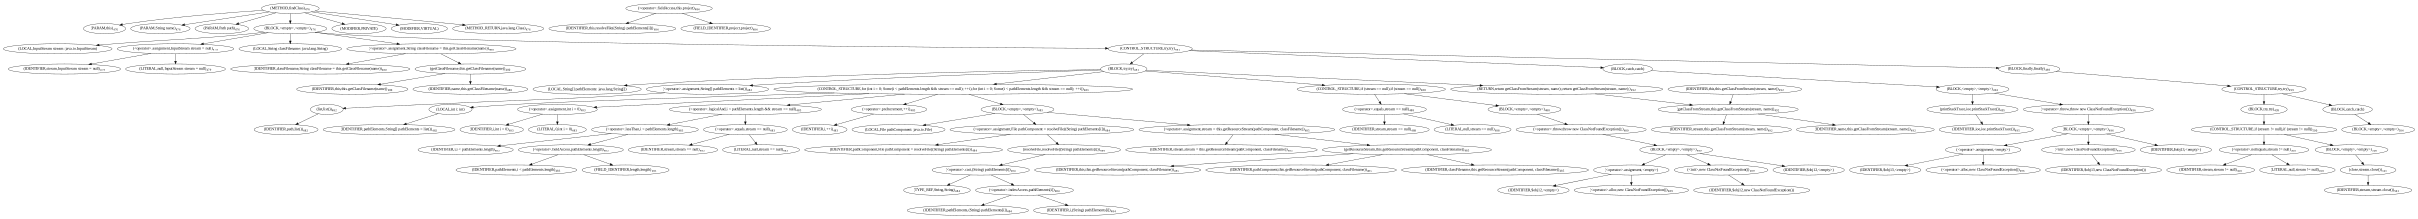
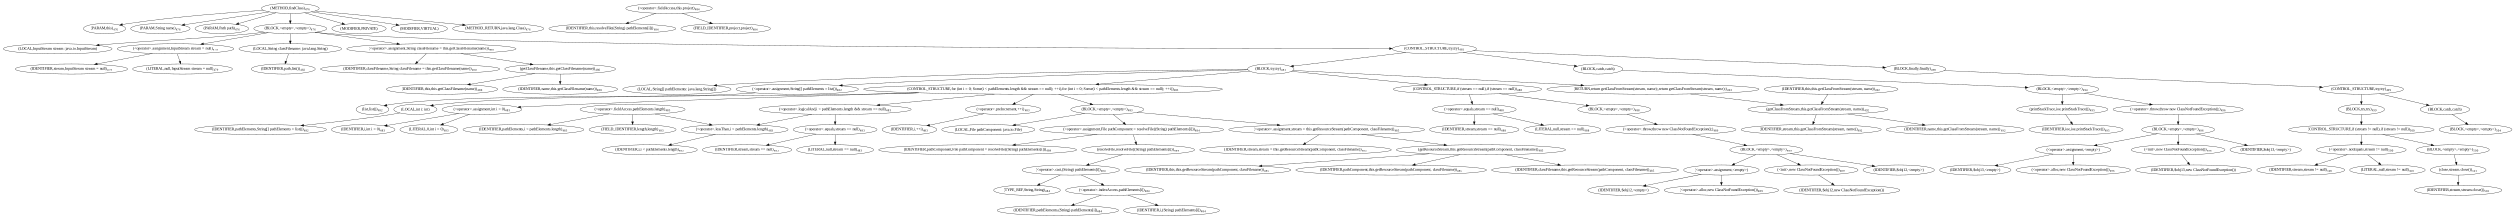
  digraph {
    fontname="Liberation Serif"
    node [fontname="Liberation Serif"]
    edge [fontname="Liberation Serif"]
    n1 [label=<(METHOD,findClass)<SUB>476</SUB>>]
    n2 [label=<(PARAM,this)<SUB>476</SUB>>]
    n3 [label=<(PARAM,String name)<SUB>476</SUB>>]
    n4 [label=<(PARAM,Path path)<SUB>476</SUB>>]
    n5 [label=<(BLOCK,&lt;empty&gt;,&lt;empty&gt;)<SUB>476</SUB>>]
    n6 [label=<(MODIFIER,PRIVATE)>]
    n7 [label=<(MODIFIER,VIRTUAL)>]
    n8 [label=<(METHOD_RETURN,java.lang.Class)<SUB>476</SUB>>]
    n9 [label=<(LOCAL,InputStream stream: java.io.InputStream)>]
    n10 [label=<(&lt;operator&gt;.assignment,InputStream stream = null)<SUB>479</SUB>>]
    n11 [label=<(LOCAL,String classFilename: java.lang.String)>]
    n12 [label=<(&lt;operator&gt;.assignment,String classFilename = this.getClassFilename(name))<SUB>480</SUB>>]
    n13 [label=<(CONTROL_STRUCTURE,try,try)<SUB>481</SUB>>]
    n14 [label=<(IDENTIFIER,stream,InputStream stream = null)<SUB>479</SUB>>]
    n15 [label=<(LITERAL,null,InputStream stream = null)<SUB>479</SUB>>]
    n16 [label=<(IDENTIFIER,classFilename,String classFilename = this.getClassFilename(name))<SUB>480</SUB>>]
    n17 [label=<(getClassFilename,this.getClassFilename(name))<SUB>480</SUB>>]
    n18 [label=<(BLOCK,try,try)<SUB>481</SUB>>]
    n19 [label=<(BLOCK,catch,catch)>]
    n20 [label=<(BLOCK,finally,finally)<SUB>498</SUB>>]
    n21 [label=<(IDENTIFIER,this,this.getClassFilename(name))<SUB>480</SUB>>]
    n22 [label=<(IDENTIFIER,name,this.getClassFilename(name))<SUB>480</SUB>>]
    n23 [label=<(LOCAL,String[] pathElements: java.lang.String[])>]
    n24 [label=<(&lt;operator&gt;.assignment,String[] pathElements = list())<SUB>482</SUB>>]
    n25 [label=<(CONTROL_STRUCTURE,for (int i = 0; Some(i &lt; pathElements.length &amp;&amp; stream == null); ++i),for (int i = 0; Some(i &lt; pathElements.length &amp;&amp; stream == null); ++i))<SUB>483</SUB>>]
    n26 [label=<(CONTROL_STRUCTURE,if (stream == null),if (stream == null))<SUB>488</SUB>>]
    n27 [label=<(RETURN,return getClassFromStream(stream, name);,return getClassFromStream(stream, name);)<SUB>492</SUB>>]
    n28 [label=<(BLOCK,&lt;empty&gt;,&lt;empty&gt;)<SUB>494</SUB>>]
    n29 [label=<(CONTROL_STRUCTURE,try,try)<SUB>499</SUB>>]
    n30 [label=<(list,list())<SUB>482</SUB>>]
    n31 [label=<(LOCAL,int i: int)>]
    n32 [label=<(&lt;operator&gt;.assignment,int i = 0)<SUB>483</SUB>>]
    n33 [label=<(&lt;operator&gt;.logicalAnd,i &lt; pathElements.length &amp;&amp; stream == null)<SUB>483</SUB>>]
    n34 [label=<(&lt;operator&gt;.preIncrement,++i)<SUB>483</SUB>>]
    n35 [label=<(BLOCK,&lt;empty&gt;,&lt;empty&gt;)<SUB>483</SUB>>]
    n36 [label=<(&lt;operator&gt;.equals,stream == null)<SUB>488</SUB>>]
    n37 [label=<(BLOCK,&lt;empty&gt;,&lt;empty&gt;)<SUB>488</SUB>>]
    n38 [label=<(getClassFromStream,this.getClassFromStream(stream, name))<SUB>492</SUB>>]
    n39 [label=<(IDENTIFIER,pathElements,String[] pathElements = list())<SUB>482</SUB>>]
    n40 [label=<(IDENTIFIER,path,list())<SUB>482</SUB>>]
    n41 [label=<(IDENTIFIER,i,int i = 0)<SUB>483</SUB>>]
    n42 [label=<(LITERAL,0,int i = 0)<SUB>483</SUB>>]
    n43 [label=<(&lt;operator&gt;.lessThan,i &lt; pathElements.length)<SUB>483</SUB>>]
    n44 [label=<(&lt;operator&gt;.equals,stream == null)<SUB>483</SUB>>]
    n45 [label=<(IDENTIFIER,i,++i)<SUB>483</SUB>>]
    n46 [label=<(LOCAL,File pathComponent: java.io.File)>]
    n47 [label=<(&lt;operator&gt;.assignment,File pathComponent = resolveFile((String) pathElements[i]))<SUB>484</SUB>>]
    n48 [label=<(&lt;operator&gt;.assignment,stream = this.getResourceStream(pathComponent, classFilename))<SUB>485</SUB>>]
    n49 [label=<(IDENTIFIER,i,i &lt; pathElements.length)<SUB>483</SUB>>]
    n50 [label=<(&lt;operator&gt;.fieldAccess,pathElements.length)<SUB>483</SUB>>]
    n51 [label=<(IDENTIFIER,stream,stream == null)<SUB>483</SUB>>]
    n52 [label=<(LITERAL,null,stream == null)<SUB>483</SUB>>]
    n53 [label=<(IDENTIFIER,pathElements,i &lt; pathElements.length)<SUB>483</SUB>>]
    n54 [label=<(FIELD_IDENTIFIER,length,length)<SUB>483</SUB>>]
    n55 [label=<(IDENTIFIER,pathComponent,File pathComponent = resolveFile((String) pathElements[i]))<SUB>484</SUB>>]
    n56 [label=<(resolveFile,resolveFile((String) pathElements[i]))<SUB>484</SUB>>]
    n57 [label=<(IDENTIFIER,stream,stream = this.getResourceStream(pathComponent, classFilename))<SUB>485</SUB>>]
    n58 [label=<(getResourceStream,this.getResourceStream(pathComponent, classFilename))<SUB>485</SUB>>]
    n59 [label=<(&lt;operator&gt;.cast,(String) pathElements[i])<SUB>484</SUB>>]
    n60 [label=<(&lt;operator&gt;.fieldAccess,this.project)<SUB>484</SUB>>]
    n61 [label=<(IDENTIFIER,this,resolveFile((String) pathElements[i]))<SUB>484</SUB>>]
    n62 [label=<(FIELD_IDENTIFIER,project,project)<SUB>484</SUB>>]
    n63 [label=<(TYPE_REF,String,String)<SUB>484</SUB>>]
    n64 [label=<(&lt;operator&gt;.indexAccess,pathElements[i])<SUB>484</SUB>>]
    n65 [label=<(IDENTIFIER,pathElements,(String) pathElements[i])<SUB>484</SUB>>]
    n66 [label=<(IDENTIFIER,i,(String) pathElements[i])<SUB>484</SUB>>]
    n67 [label=<(IDENTIFIER,this,this.getResourceStream(pathComponent, classFilename))<SUB>485</SUB>>]
    n68 [label=<(IDENTIFIER,pathComponent,this.getResourceStream(pathComponent, classFilename))<SUB>485</SUB>>]
    n69 [label=<(IDENTIFIER,classFilename,this.getResourceStream(pathComponent, classFilename))<SUB>485</SUB>>]
    n70 [label=<(IDENTIFIER,stream,stream == null)<SUB>488</SUB>>]
    n71 [label=<(LITERAL,null,stream == null)<SUB>488</SUB>>]
    n72 [label=<(&lt;operator&gt;.throw,throw new ClassNotFoundException();)<SUB>489</SUB>>]
    n73 [label=<(BLOCK,&lt;empty&gt;,&lt;empty&gt;)<SUB>489</SUB>>]
    n74 [label=<(&lt;operator&gt;.assignment,&lt;empty&gt;)>]
    n75 [label=<(&lt;init&gt;,new ClassNotFoundException())<SUB>489</SUB>>]
    n76 [label=<(IDENTIFIER,$obj12,&lt;empty&gt;)>]
    n77 [label=<(IDENTIFIER,$obj12,&lt;empty&gt;)>]
    n78 [label=<(&lt;operator&gt;.alloc,new ClassNotFoundException())<SUB>489</SUB>>]
    n79 [label=<(IDENTIFIER,$obj12,new ClassNotFoundException())>]
    n80 [label=<(IDENTIFIER,stream,this.getClassFromStream(stream, name))<SUB>492</SUB>>]
    n81 [label=<(IDENTIFIER,name,this.getClassFromStream(stream, name))<SUB>492</SUB>>]
    n82 [label=<(IDENTIFIER,this,this.getClassFromStream(stream, name))<SUB>492</SUB>>]
    n83 [label=<(printStackTrace,ioe.printStackTrace())<SUB>495</SUB>>]
    n84 [label=<(&lt;operator&gt;.throw,throw new ClassNotFoundException();)<SUB>496</SUB>>]
    n85 [label=<(IDENTIFIER,ioe,ioe.printStackTrace())<SUB>495</SUB>>]
    n86 [label=<(BLOCK,&lt;empty&gt;,&lt;empty&gt;)<SUB>496</SUB>>]
    n87 [label=<(&lt;operator&gt;.assignment,&lt;empty&gt;)>]
    n88 [label=<(&lt;init&gt;,new ClassNotFoundException())<SUB>496</SUB>>]
    n89 [label=<(IDENTIFIER,$obj13,&lt;empty&gt;)>]
    n90 [label=<(IDENTIFIER,$obj13,&lt;empty&gt;)>]
    n91 [label=<(&lt;operator&gt;.alloc,new ClassNotFoundException())<SUB>496</SUB>>]
    n92 [label=<(IDENTIFIER,$obj13,new ClassNotFoundException())>]
    n93 [label=<(BLOCK,try,try)<SUB>499</SUB>>]
    n94 [label=<(BLOCK,catch,catch)>]
    n95 [label=<(CONTROL_STRUCTURE,if (stream != null),if (stream != null))<SUB>500</SUB>>]
    n96 [label=<(BLOCK,&lt;empty&gt;,&lt;empty&gt;)<SUB>504</SUB>>]
    n97 [label=<(&lt;operator&gt;.notEquals,stream != null)<SUB>500</SUB>>]
    n98 [label=<(BLOCK,&lt;empty&gt;,&lt;empty&gt;)<SUB>500</SUB>>]
    n99 [label=<(IDENTIFIER,stream,stream != null)<SUB>500</SUB>>]
    n100 [label=<(LITERAL,null,stream != null)<SUB>500</SUB>>]
    n101 [label=<(close,stream.close())<SUB>501</SUB>>]
    n102 [label=<(IDENTIFIER,stream,stream.close())<SUB>501</SUB>>]
    n1 -> n2
    n1 -> n3
    n1 -> n4
    n1 -> n5
    n1 -> n6
    n1 -> n7
    n1 -> n8
    n5 -> n9
    n5 -> n10
    n5 -> n11
    n5 -> n12
    n5 -> n13
    n10 -> n14
    n10 -> n15
    n12 -> n16
    n12 -> n17
    n13 -> n18
    n13 -> n19
    n13 -> n20
    n17 -> n21
    n17 -> n22
    n18 -> n23
    n18 -> n24
    n18 -> n25
    n18 -> n26
    n18 -> n27
    n19 -> n28
    n20 -> n29
    n24 -> n30
    n25 -> n31
    n25 -> n32
    n25 -> n33
    n25 -> n34
    n25 -> n35
    n26 -> n36
    n26 -> n37
    n27 -> n38
    n28 -> n83
    n28 -> n84
    n29 -> n93
    n29 -> n94
-   n30 -> n40
+   n11 -> n40
    n31 -> n39
    n32 -> n41
    n32 -> n42
    n33 -> n43
    n33 -> n44
    n34 -> n45
    n35 -> n46
    n35 -> n47
    n35 -> n48
    n36 -> n70
    n36 -> n71
    n37 -> n72
    n38 -> n80
    n38 -> n81
    n43 -> n49
-   n43 -> n50
+   n50 -> n43
    n44 -> n51
    n44 -> n52
    n47 -> n55
    n47 -> n56
    n48 -> n57
    n48 -> n58
    n50 -> n53
    n50 -> n54
    n56 -> n59
    n58 -> n67
    n58 -> n68
    n58 -> n69
    n59 -> n63
    n59 -> n64
    n60 -> n61
    n60 -> n62
    n64 -> n65
    n64 -> n66
    n72 -> n73
    n73 -> n74
    n73 -> n75
    n73 -> n76
    n74 -> n77
    n74 -> n78
    n75 -> n79
    n82 -> n38
    n83 -> n85
    n84 -> n86
    n86 -> n87
    n86 -> n88
    n86 -> n89
    n87 -> n90
    n87 -> n91
    n88 -> n92
    n93 -> n95
    n94 -> n96
    n95 -> n97
    n95 -> n98
    n97 -> n99
    n97 -> n100
    n98 -> n101
    n101 -> n102
  }
